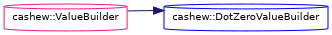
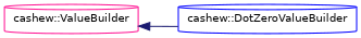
  digraph {
    rankdir=LR
    node [fillcolor=white fontname=Helvetica fontsize=10 shape=cylinder style=filled]
    n1 [color=deeppink height=0.2 label="cashew::ValueBuilder" width=0.4]
    n2 [color=blue height=0.2 label="cashew::DotZeroValueBuilder" width=0.4]
-   n2 -> n1 [color=midnightblue dir=back fontname=Helvetica fontsize=10 labelfontname=Helvetica labelfontsize=10 style=solid]
+   n1 -> n2 [color=midnightblue dir=back fontname=Helvetica fontsize=10 labelfontname=Helvetica labelfontsize=10 style=solid]
  }
